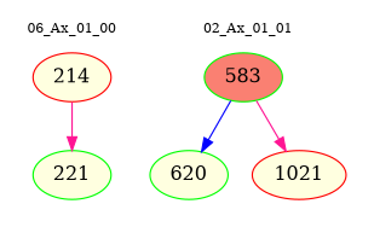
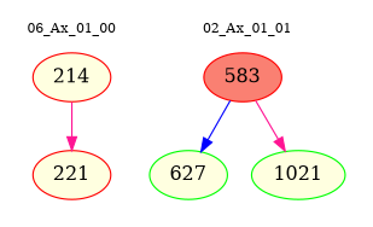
  digraph {
    node [color=green fillcolor=lightyellow style=filled]
    edge [color=deeppink]
    n1 [color=red label=214]
-   n2 [label=221]
-   n3 [fillcolor=salmon label=583]
-   n4 [label=620]
-   n5 [color=red label=1021]
+   n2 [color=red label=221]
+   n3 [color=red fillcolor=salmon label=583]
+   n4 [label=627]
+   n5 [label=1021]
    subgraph cluster_1 {
      color=white
      fontsize=10
      label="06_Ax_01_00"
      n1
      n2
    }
    subgraph cluster_2 {
      color=white
      fontsize=10
      label="02_Ax_01_01"
      n3
      n4
      n5
    }
    n1 -> n2
    n3 -> n4 [color=blue]
    n3 -> n5
  }
